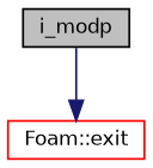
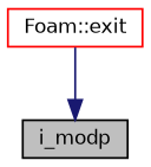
  digraph {
    rankdir=TB
    node [fontname=Helvetica fontsize=10 shape=record]
    n1 [color=black fillcolor=grey75 fontcolor=black height=0.2 label=i_modp style=filled width=0.4]
    n2 [color=red height=0.2 label="Foam::exit" width=0.4]
-   n1 -> n2 [color=midnightblue fontname=Helvetica fontsize=10 labelfontname=Helvetica labelfontsize=10 style=solid]
+   n2 -> n1 [color=midnightblue fontname=Helvetica fontsize=10 labelfontname=Helvetica labelfontsize=10 style=solid]
  }
